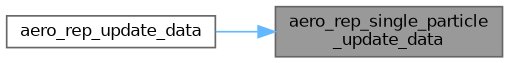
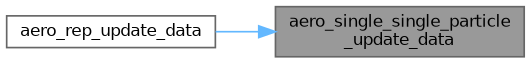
  digraph {
    rankdir=RL
    node [fontname=Helvetica fontsize=10 shape=box style=filled]
-   n1 [color=gray40 fillcolor=grey60 fontcolor=black height=0.2 label="aero_rep_single_particle\l_update_data" width=0.4]
+   n1 [color=gray40 fillcolor=grey60 fontcolor=black height=0.2 label="aero_single_single_particle\l_update_data" width=0.4]
    n2 [color=grey40 fillcolor=white height=0.2 label=aero_rep_update_data width=0.4]
    n1 -> n2 [color=steelblue1 dir=back fontname=Helvetica fontsize=10 labelfontname=Helvetica labelfontsize=10 style=solid]
  }
